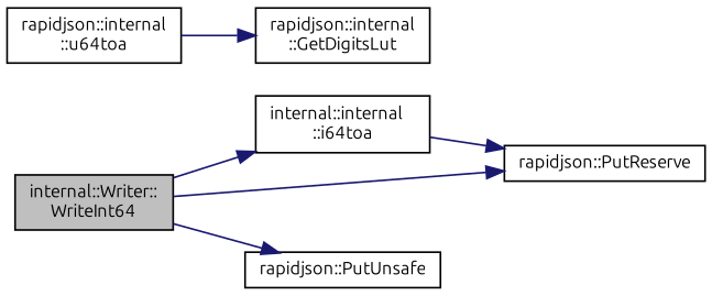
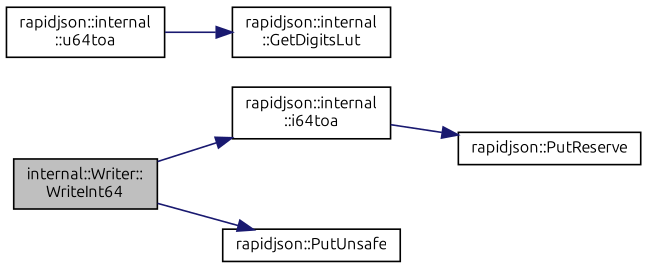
  digraph {
    fontname=Ubuntu
    rankdir=LR
    node [color=black fillcolor=white fontname=Ubuntu fontsize=10 shape=record style=filled]
    edge [color=midnightblue fontname=Ubuntu fontsize=10 labelfontname=Helvetica labelfontsize=10 style=solid]
    n1 [fillcolor=grey75 fontcolor=black height=0.2 label="internal::Writer::\lWriteInt64" width=0.4]
-   n2 [height=0.2 label="internal::internal\l::i64toa" width=0.4]
+   n2 [height=0.2 label="rapidjson::internal\l::i64toa" width=0.4]
    n3 [height=0.2 label="rapidjson::PutReserve" width=0.4]
    n4 [height=0.2 label="rapidjson::PutUnsafe" width=0.4]
    n5 [height=0.2 label="rapidjson::internal\l::u64toa" width=0.4]
    n6 [height=0.2 label="rapidjson::internal\l::GetDigitsLut" width=0.4]
    n1 -> n2
-   n1 -> n3
    n1 -> n4
    n2 -> n3
    n5 -> n6
  }
